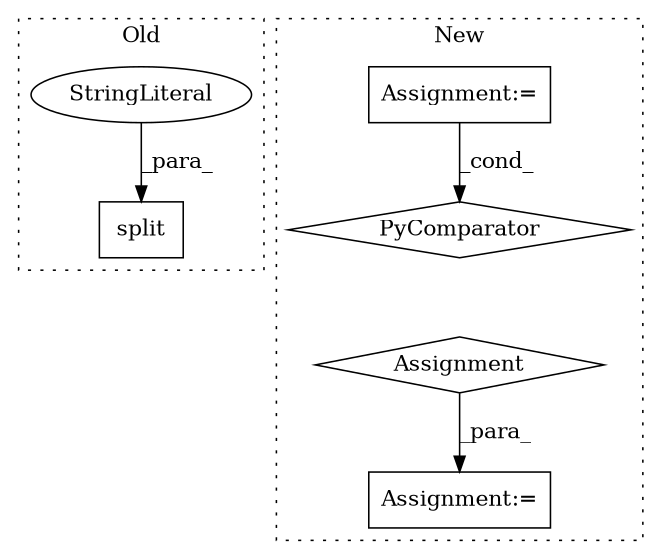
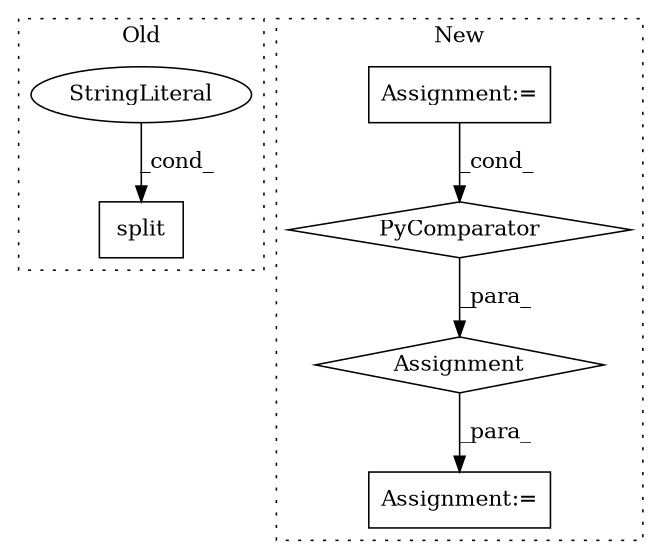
  digraph {
    node [a=7 l=53 s=3543 shape=box]
    n1 [a=32 l="6,1" label=split s="2391,2403"]
    n2 [a=45 l=6 label=StringLiteral s=2397 shape=ellipse]
    n3 [a=107 l=122 label=Assignment s=3480 shape=diamond]
    n4 [label="Assignment:="]
    n5 [a=113 label=PyComparator shape=diamond]
    n6 [l=1 label="Assignment:=" s=3462]
    subgraph cluster_1 {
      label=Old
      style=dotted
      n1
      n2
    }
    subgraph cluster_2 {
      label=New
      style=dotted
      n3
      n4
      n5
      n6
    }
-   n2 -> n1 [label=_para_]
+   n2 -> n1 [label=_cond_]
    n3 -> n6 [label=_para_]
    n4 -> n5 [label=_cond_]
+   n5 -> n3 [label=_para_]
  }
